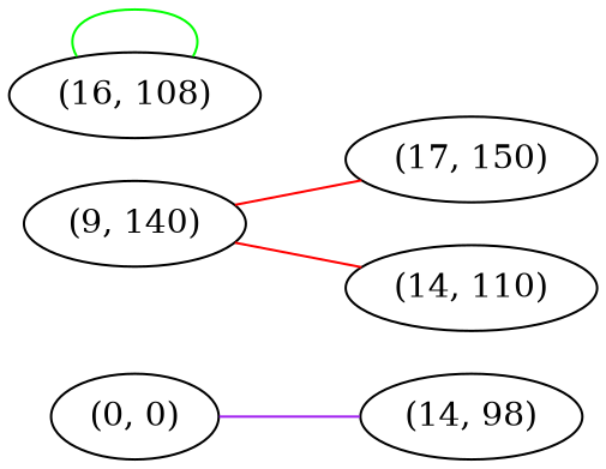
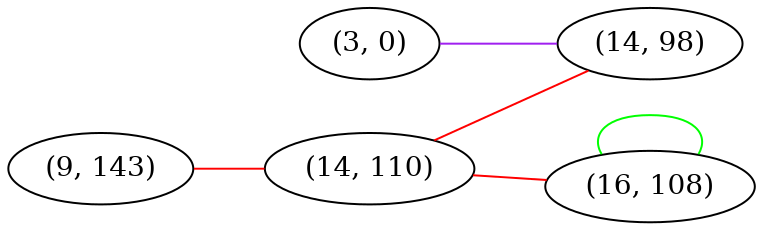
  graph {
    rankdir=LR
    edge [color=red weight=1]
-   "(0, 0)"
+   "(0, 0)" [label="(3, 0)"]
    "(14, 98)"
-   "(9, 143)" [label="(9, 140)"]
-   "(17, 150)"
+   "(9, 143)"
    "(14, 110)"
    "(16, 108)"
    "(0, 0)" -- "(14, 98)" [color=purple weight=4]
-   "(9, 143)" -- "(17, 150)"
    "(9, 143)" -- "(14, 110)"
+   "(14, 110)" -- "(14, 98)"
+   "(14, 110)" -- "(16, 108)"
    "(16, 108)" -- "(16, 108)" [color=green weight=2]
  }
